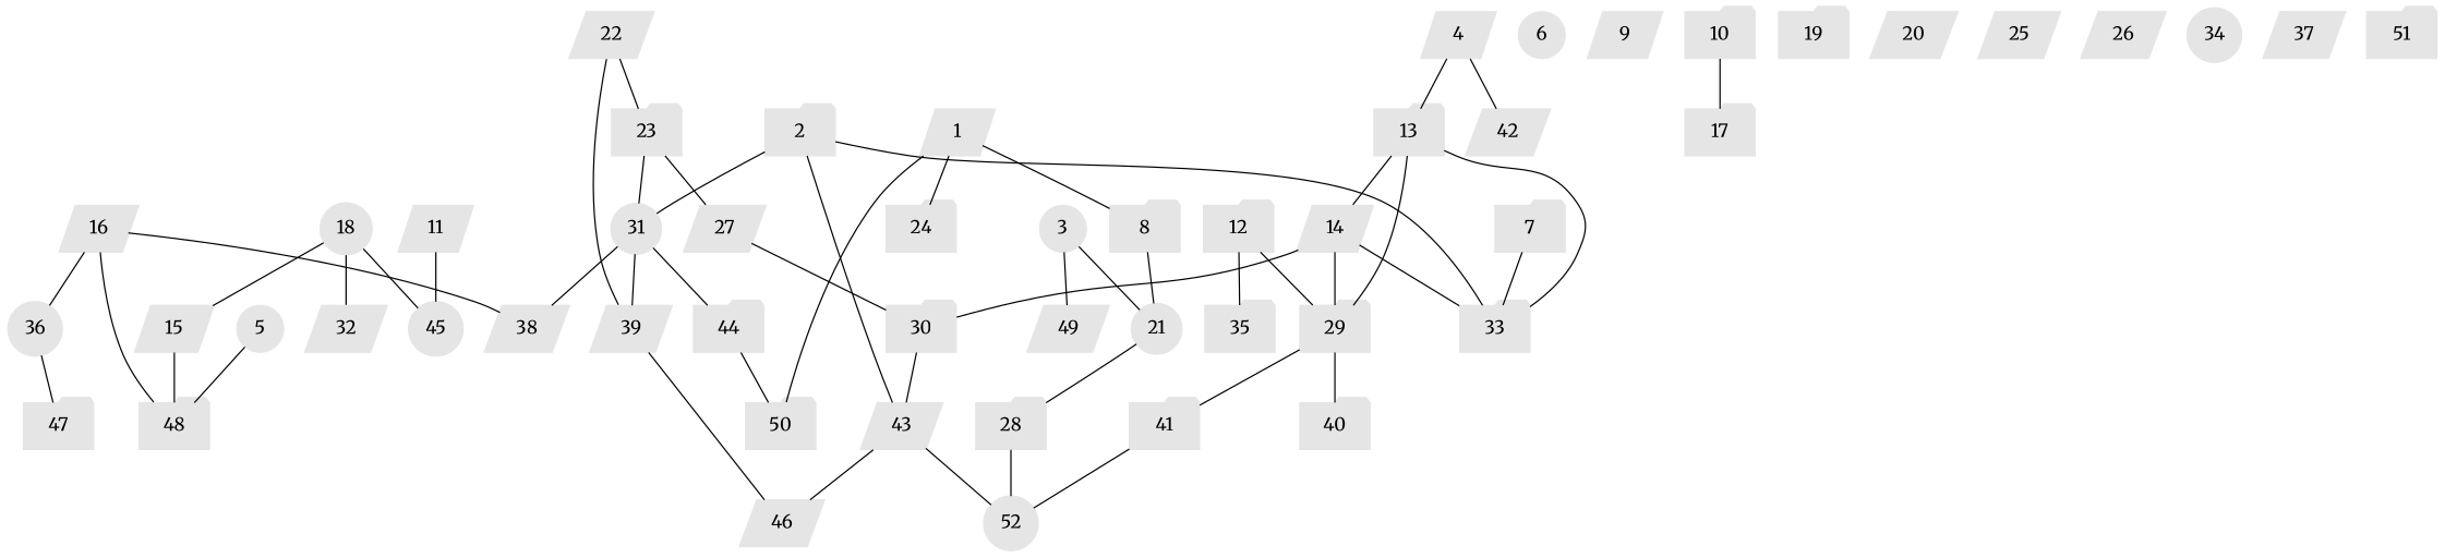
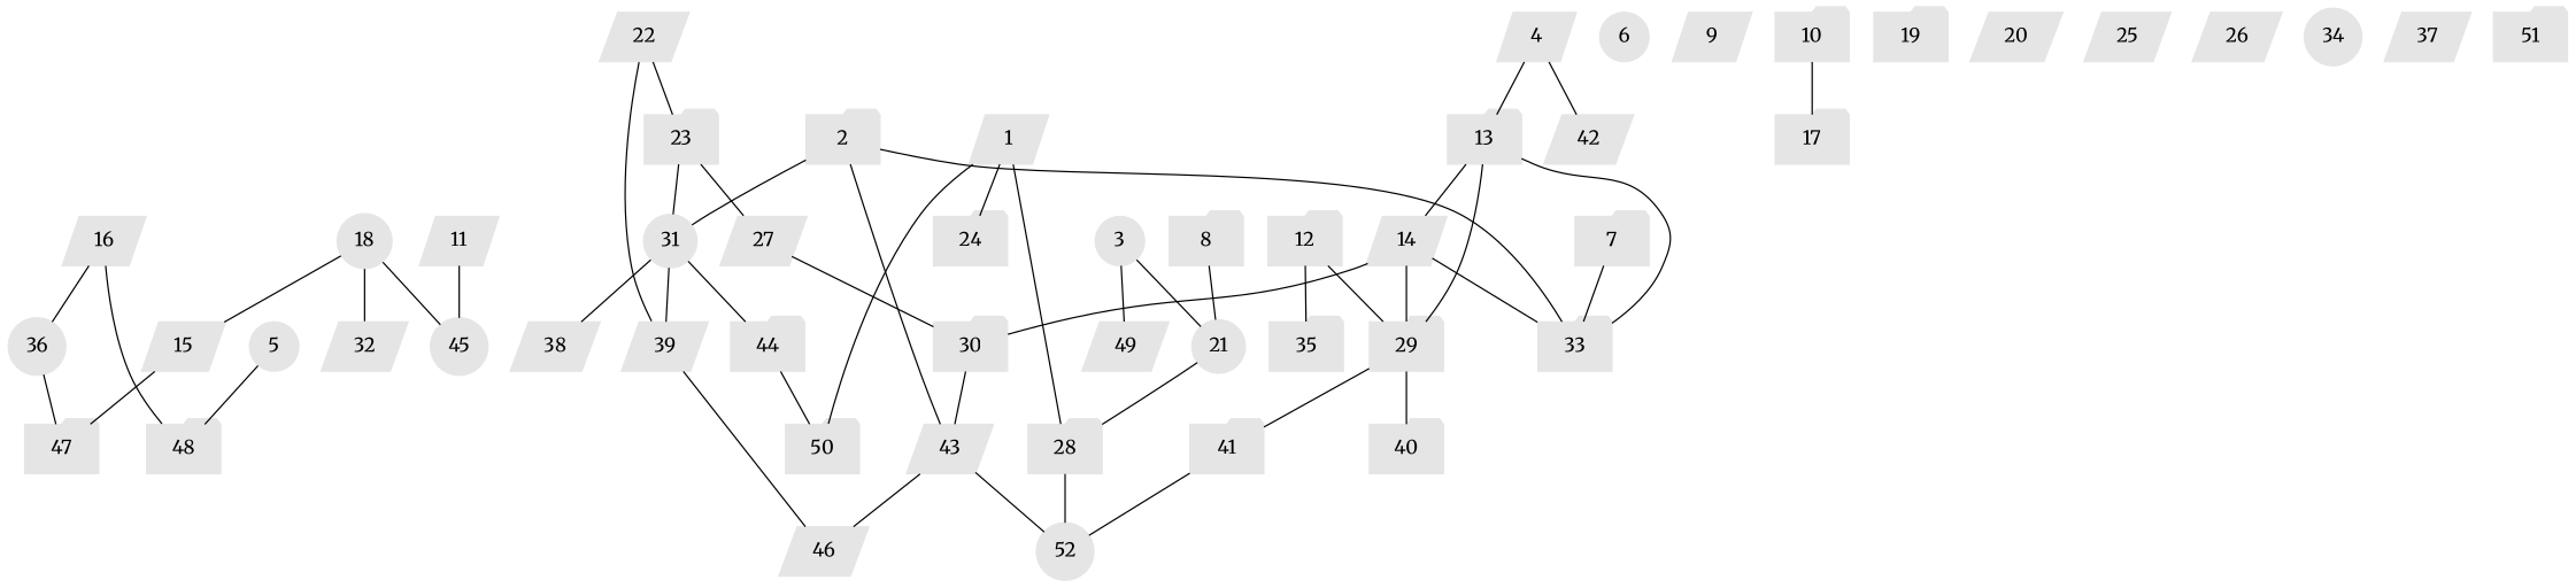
  graph {
    fontname=Merriweather
    node [color=gray90 fontname=Merriweather shape=folder style=filled]
    edge [fontname=Merriweather]
    1 [shape=parallelogram]
    24
    28
    50
    52 [shape=circle]
    31 [shape=circle]
    2
    33
    43 [shape=parallelogram]
    38 [shape=parallelogram]
    39 [shape=parallelogram]
    44
    46 [shape=parallelogram]
    3 [shape=circle]
    21 [shape=circle]
    49 [shape=parallelogram]
    4 [shape=parallelogram]
    13
    42 [shape=parallelogram]
    29
    14 [shape=parallelogram]
    5 [shape=circle]
    48
    6 [shape=circle]
    7
    8
    9 [shape=parallelogram]
    10
    17
    11 [shape=parallelogram]
    45 [shape=circle]
    12
    35
    40
    41
    30
    15 [shape=parallelogram]
    47
    16 [shape=parallelogram]
    36 [shape=circle]
    18 [shape=circle]
    32 [shape=parallelogram]
    19
    20 [shape=parallelogram]
    22 [shape=parallelogram]
    23
    27 [shape=parallelogram]
    25 [shape=parallelogram]
    26 [shape=parallelogram]
    34 [shape=circle]
    37 [shape=parallelogram]
    51
    1 -- 24
-   1 -- 8
+   1 -- 28
    1 -- 50
    28 -- 52
    31 -- 38
    31 -- 39
    31 -- 44
    2 -- 31
    2 -- 33
    2 -- 43
    43 -- 52
    43 -- 46
    39 -- 46
    44 -- 50
    3 -- 21
    3 -- 49
    21 -- 28
    4 -- 13
    4 -- 42
    13 -- 33
    13 -- 29
    13 -- 14
    29 -- 40
    29 -- 41
    14 -- 33
    14 -- 29
    14 -- 30
    5 -- 48
    7 -- 33
    8 -- 21
    10 -- 17
    11 -- 45
    12 -- 29
    12 -- 35
    41 -- 52
    30 -- 43
-   15 -- 48
-   16 -- 38
+   15 -- 47
    16 -- 48
    16 -- 36
    36 -- 47
    18 -- 45
    18 -- 15
    18 -- 32
    22 -- 39
    22 -- 23
    23 -- 31
    23 -- 27
    27 -- 30
  }
